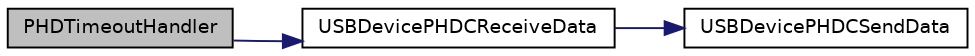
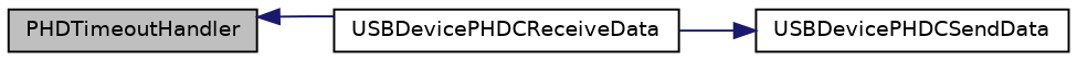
  digraph {
    fontname="DejaVu Sans"
    rankdir=LR
    node [color=black fillcolor=white fontname="DejaVu Sans" fontsize=10 shape=record style=filled]
    edge [color=midnightblue fontname="DejaVu Sans" fontsize=10 labelfontname=Helvetica labelfontsize=10 style=solid]
    n1 [fillcolor=grey75 fontcolor=black height=0.2 label=PHDTimeoutHandler width=0.4]
    n2 [height=0.2 label=USBDevicePHDCReceiveData width=0.4]
    n3 [height=0.2 label=USBDevicePHDCSendData width=0.4]
-   n1 -> n2
+   n2 -> n1
    n2 -> n3
  }
